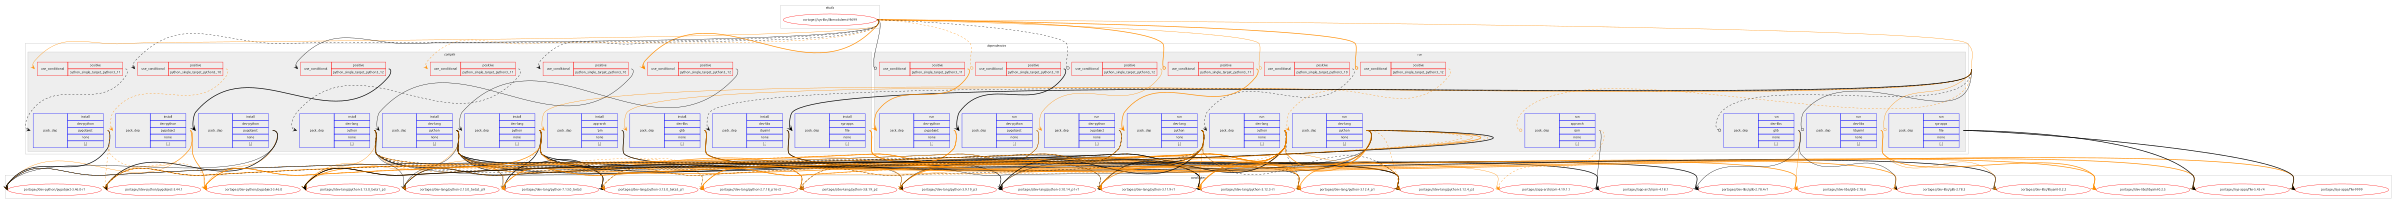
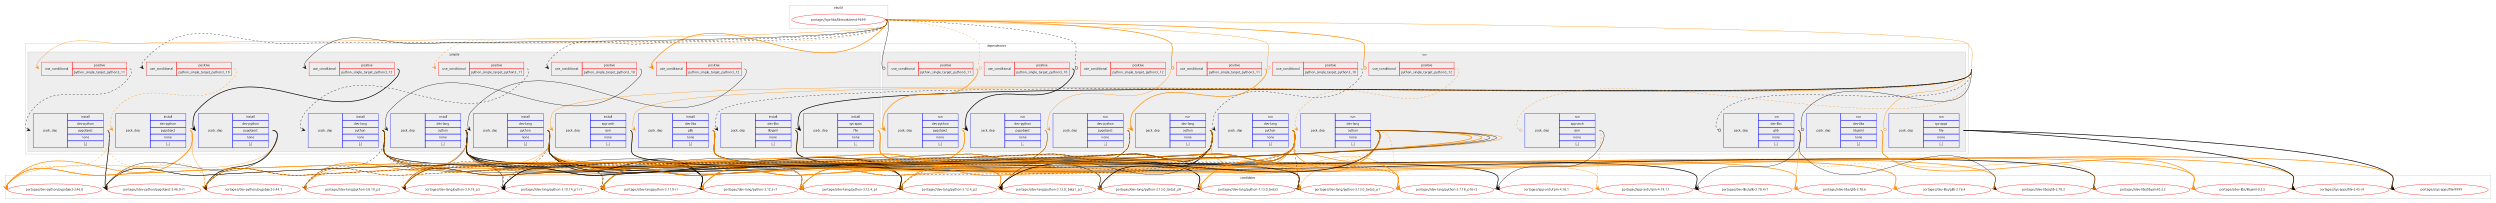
  digraph {
    compound=true
    concentrate=true
    fontname=Ubuntu
    fontsize=10
    newrank=true
    rankdir=TB
    ranksep=1.5
    node [color=red fontname=Ubuntu fontsize=10 shape=none]
    edge [arrowhead=vee color=darkorange fontname=Ubuntu headport=w style=bold tailport=e weight=100]
    n1 [label="portage://sys-libs/libmodulemd-9699" width=4 shape=""]
    n2 [color=blue label=<<TABLE BORDER="0" CELLBORDER="1" CELLSPACING="0" CELLPADDING="4" WIDTH="220"><TR><TD ROWSPAN="6" CELLPADDING="30">pack_dep</TD></TR><TR><TD WIDTH="110">install</TD></TR><TR><TD>dev-lang</TD></TR><TR><TD>python</TD></TR><TR><TD>none</TD></TR><TR><TD>[,,]</TD></TR></TABLE>>]
    n3 [label=<<TABLE BORDER="0" CELLBORDER="1" CELLSPACING="0" CELLPADDING="4"><TR><TD ROWSPAN="3" CELLPADDING="10">use_conditional</TD></TR><TR><TD>positive</TD></TR><TR><TD>python_single_target_python3_10</TD></TR></TABLE>>]
    n4 [color=blue label=<<TABLE BORDER="0" CELLBORDER="1" CELLSPACING="0" CELLPADDING="4" WIDTH="220"><TR><TD ROWSPAN="6" CELLPADDING="30">pack_dep</TD></TR><TR><TD WIDTH="110">install</TD></TR><TR><TD>dev-python</TD></TR><TR><TD>pygobject</TD></TR><TR><TD>none</TD></TR><TR><TD>[,,]</TD></TR></TABLE>>]
    n5 [label=<<TABLE BORDER="0" CELLBORDER="1" CELLSPACING="0" CELLPADDING="4"><TR><TD ROWSPAN="3" CELLPADDING="10">use_conditional</TD></TR><TR><TD>positive</TD></TR><TR><TD>python_single_target_python3_10</TD></TR></TABLE>>]
    n6 [color=blue label=<<TABLE BORDER="0" CELLBORDER="1" CELLSPACING="0" CELLPADDING="4" WIDTH="220"><TR><TD ROWSPAN="6" CELLPADDING="30">pack_dep</TD></TR><TR><TD WIDTH="110">install</TD></TR><TR><TD>dev-lang</TD></TR><TR><TD>python</TD></TR><TR><TD>none</TD></TR><TR><TD>[,,]</TD></TR></TABLE>>]
    n7 [label=<<TABLE BORDER="0" CELLBORDER="1" CELLSPACING="0" CELLPADDING="4"><TR><TD ROWSPAN="3" CELLPADDING="10">use_conditional</TD></TR><TR><TD>positive</TD></TR><TR><TD>python_single_target_python3_11</TD></TR></TABLE>>]
    n8 [color=blue label=<<TABLE BORDER="0" CELLBORDER="1" CELLSPACING="0" CELLPADDING="4" WIDTH="220"><TR><TD ROWSPAN="6" CELLPADDING="30">pack_dep</TD></TR><TR><TD WIDTH="110">install</TD></TR><TR><TD>dev-python</TD></TR><TR><TD>pygobject</TD></TR><TR><TD>none</TD></TR><TR><TD>[,,]</TD></TR></TABLE>>]
    n9 [label=<<TABLE BORDER="0" CELLBORDER="1" CELLSPACING="0" CELLPADDING="4"><TR><TD ROWSPAN="3" CELLPADDING="10">use_conditional</TD></TR><TR><TD>positive</TD></TR><TR><TD>python_single_target_python3_11</TD></TR></TABLE>>]
    n10 [color=blue label=<<TABLE BORDER="0" CELLBORDER="1" CELLSPACING="0" CELLPADDING="4" WIDTH="220"><TR><TD ROWSPAN="6" CELLPADDING="30">pack_dep</TD></TR><TR><TD WIDTH="110">install</TD></TR><TR><TD>dev-lang</TD></TR><TR><TD>python</TD></TR><TR><TD>none</TD></TR><TR><TD>[,,]</TD></TR></TABLE>>]
    n11 [label=<<TABLE BORDER="0" CELLBORDER="1" CELLSPACING="0" CELLPADDING="4"><TR><TD ROWSPAN="3" CELLPADDING="10">use_conditional</TD></TR><TR><TD>positive</TD></TR><TR><TD>python_single_target_python3_12</TD></TR></TABLE>>]
    n12 [color=blue label=<<TABLE BORDER="0" CELLBORDER="1" CELLSPACING="0" CELLPADDING="4" WIDTH="220"><TR><TD ROWSPAN="6" CELLPADDING="30">pack_dep</TD></TR><TR><TD WIDTH="110">install</TD></TR><TR><TD>dev-python</TD></TR><TR><TD>pygobject</TD></TR><TR><TD>none</TD></TR><TR><TD>[,,]</TD></TR></TABLE>>]
    n13 [label=<<TABLE BORDER="0" CELLBORDER="1" CELLSPACING="0" CELLPADDING="4"><TR><TD ROWSPAN="3" CELLPADDING="10">use_conditional</TD></TR><TR><TD>positive</TD></TR><TR><TD>python_single_target_python3_12</TD></TR></TABLE>>]
    n14 [color=blue label=<<TABLE BORDER="0" CELLBORDER="1" CELLSPACING="0" CELLPADDING="4" WIDTH="220"><TR><TD ROWSPAN="6" CELLPADDING="30">pack_dep</TD></TR><TR><TD WIDTH="110">install</TD></TR><TR><TD>app-arch</TD></TR><TR><TD>rpm</TD></TR><TR><TD>none</TD></TR><TR><TD>[,,]</TD></TR></TABLE>>]
    n15 [color=blue label=<<TABLE BORDER="0" CELLBORDER="1" CELLSPACING="0" CELLPADDING="4" WIDTH="220"><TR><TD ROWSPAN="6" CELLPADDING="30">pack_dep</TD></TR><TR><TD WIDTH="110">install</TD></TR><TR><TD>dev-libs</TD></TR><TR><TD>glib</TD></TR><TR><TD>none</TD></TR><TR><TD>[,,]</TD></TR></TABLE>>]
    n16 [color=blue label=<<TABLE BORDER="0" CELLBORDER="1" CELLSPACING="0" CELLPADDING="4" WIDTH="220"><TR><TD ROWSPAN="6" CELLPADDING="30">pack_dep</TD></TR><TR><TD WIDTH="110">install</TD></TR><TR><TD>dev-libs</TD></TR><TR><TD>libyaml</TD></TR><TR><TD>none</TD></TR><TR><TD>[,,]</TD></TR></TABLE>>]
    n17 [color=blue label=<<TABLE BORDER="0" CELLBORDER="1" CELLSPACING="0" CELLPADDING="4" WIDTH="220"><TR><TD ROWSPAN="6" CELLPADDING="30">pack_dep</TD></TR><TR><TD WIDTH="110">install</TD></TR><TR><TD>sys-apps</TD></TR><TR><TD>file</TD></TR><TR><TD>none</TD></TR><TR><TD>[,,]</TD></TR></TABLE>>]
    n18 [color=blue label=<<TABLE BORDER="0" CELLBORDER="1" CELLSPACING="0" CELLPADDING="4" WIDTH="220"><TR><TD ROWSPAN="6" CELLPADDING="30">pack_dep</TD></TR><TR><TD WIDTH="110">run</TD></TR><TR><TD>dev-lang</TD></TR><TR><TD>python</TD></TR><TR><TD>none</TD></TR><TR><TD>[,,]</TD></TR></TABLE>>]
    n19 [label=<<TABLE BORDER="0" CELLBORDER="1" CELLSPACING="0" CELLPADDING="4"><TR><TD ROWSPAN="3" CELLPADDING="10">use_conditional</TD></TR><TR><TD>positive</TD></TR><TR><TD>python_single_target_python3_10</TD></TR></TABLE>>]
    n20 [color=blue label=<<TABLE BORDER="0" CELLBORDER="1" CELLSPACING="0" CELLPADDING="4" WIDTH="220"><TR><TD ROWSPAN="6" CELLPADDING="30">pack_dep</TD></TR><TR><TD WIDTH="110">run</TD></TR><TR><TD>dev-python</TD></TR><TR><TD>pygobject</TD></TR><TR><TD>none</TD></TR><TR><TD>[,,]</TD></TR></TABLE>>]
    n21 [label=<<TABLE BORDER="0" CELLBORDER="1" CELLSPACING="0" CELLPADDING="4"><TR><TD ROWSPAN="3" CELLPADDING="10">use_conditional</TD></TR><TR><TD>positive</TD></TR><TR><TD>python_single_target_python3_10</TD></TR></TABLE>>]
    n22 [color=blue label=<<TABLE BORDER="0" CELLBORDER="1" CELLSPACING="0" CELLPADDING="4" WIDTH="220"><TR><TD ROWSPAN="6" CELLPADDING="30">pack_dep</TD></TR><TR><TD WIDTH="110">run</TD></TR><TR><TD>dev-lang</TD></TR><TR><TD>python</TD></TR><TR><TD>none</TD></TR><TR><TD>[,,]</TD></TR></TABLE>>]
    n23 [label=<<TABLE BORDER="0" CELLBORDER="1" CELLSPACING="0" CELLPADDING="4"><TR><TD ROWSPAN="3" CELLPADDING="10">use_conditional</TD></TR><TR><TD>positive</TD></TR><TR><TD>python_single_target_python3_11</TD></TR></TABLE>>]
    n24 [color=blue label=<<TABLE BORDER="0" CELLBORDER="1" CELLSPACING="0" CELLPADDING="4" WIDTH="220"><TR><TD ROWSPAN="6" CELLPADDING="30">pack_dep</TD></TR><TR><TD WIDTH="110">run</TD></TR><TR><TD>dev-python</TD></TR><TR><TD>pygobject</TD></TR><TR><TD>none</TD></TR><TR><TD>[,,]</TD></TR></TABLE>>]
    n25 [label=<<TABLE BORDER="0" CELLBORDER="1" CELLSPACING="0" CELLPADDING="4"><TR><TD ROWSPAN="3" CELLPADDING="10">use_conditional</TD></TR><TR><TD>positive</TD></TR><TR><TD>python_single_target_python3_11</TD></TR></TABLE>>]
    n26 [color=blue label=<<TABLE BORDER="0" CELLBORDER="1" CELLSPACING="0" CELLPADDING="4" WIDTH="220"><TR><TD ROWSPAN="6" CELLPADDING="30">pack_dep</TD></TR><TR><TD WIDTH="110">run</TD></TR><TR><TD>dev-lang</TD></TR><TR><TD>python</TD></TR><TR><TD>none</TD></TR><TR><TD>[,,]</TD></TR></TABLE>>]
    n27 [label=<<TABLE BORDER="0" CELLBORDER="1" CELLSPACING="0" CELLPADDING="4"><TR><TD ROWSPAN="3" CELLPADDING="10">use_conditional</TD></TR><TR><TD>positive</TD></TR><TR><TD>python_single_target_python3_12</TD></TR></TABLE>>]
    n28 [color=blue label=<<TABLE BORDER="0" CELLBORDER="1" CELLSPACING="0" CELLPADDING="4" WIDTH="220"><TR><TD ROWSPAN="6" CELLPADDING="30">pack_dep</TD></TR><TR><TD WIDTH="110">run</TD></TR><TR><TD>dev-python</TD></TR><TR><TD>pygobject</TD></TR><TR><TD>none</TD></TR><TR><TD>[,,]</TD></TR></TABLE>>]
    n29 [label=<<TABLE BORDER="0" CELLBORDER="1" CELLSPACING="0" CELLPADDING="4"><TR><TD ROWSPAN="3" CELLPADDING="10">use_conditional</TD></TR><TR><TD>positive</TD></TR><TR><TD>python_single_target_python3_12</TD></TR></TABLE>>]
    n30 [color=blue label=<<TABLE BORDER="0" CELLBORDER="1" CELLSPACING="0" CELLPADDING="4" WIDTH="220"><TR><TD ROWSPAN="6" CELLPADDING="30">pack_dep</TD></TR><TR><TD WIDTH="110">run</TD></TR><TR><TD>app-arch</TD></TR><TR><TD>rpm</TD></TR><TR><TD>none</TD></TR><TR><TD>[,,]</TD></TR></TABLE>>]
    n31 [color=blue label=<<TABLE BORDER="0" CELLBORDER="1" CELLSPACING="0" CELLPADDING="4" WIDTH="220"><TR><TD ROWSPAN="6" CELLPADDING="30">pack_dep</TD></TR><TR><TD WIDTH="110">run</TD></TR><TR><TD>dev-libs</TD></TR><TR><TD>glib</TD></TR><TR><TD>none</TD></TR><TR><TD>[,,]</TD></TR></TABLE>>]
    n32 [color=blue label=<<TABLE BORDER="0" CELLBORDER="1" CELLSPACING="0" CELLPADDING="4" WIDTH="220"><TR><TD ROWSPAN="6" CELLPADDING="30">pack_dep</TD></TR><TR><TD WIDTH="110">run</TD></TR><TR><TD>dev-libs</TD></TR><TR><TD>libyaml</TD></TR><TR><TD>none</TD></TR><TR><TD>[,,]</TD></TR></TABLE>>]
    n33 [color=blue label=<<TABLE BORDER="0" CELLBORDER="1" CELLSPACING="0" CELLPADDING="4" WIDTH="220"><TR><TD ROWSPAN="6" CELLPADDING="30">pack_dep</TD></TR><TR><TD WIDTH="110">run</TD></TR><TR><TD>sys-apps</TD></TR><TR><TD>file</TD></TR><TR><TD>none</TD></TR><TR><TD>[,,]</TD></TR></TABLE>>]
    n34 [label="portage://dev-lang/python-3.13.0_beta3_p1" width=4 shape=""]
    n35 [label="portage://dev-lang/python-7.13.0_beta3" width=4 shape=""]
    n36 [label="portage://dev-lang/python-2.13.0_beta2_p9" width=4 shape=""]
    n37 [label="portage://dev-lang/python-3.13.0_beta1_p3" width=4 shape=""]
    n38 [label="portage://dev-lang/python-3.12.4_p2" width=4 shape=""]
    n39 [label="portage://dev-lang/python-3.12.4_p1" width=4 shape=""]
    n40 [label="portage://dev-lang/python-3.12.3-r1" width=4 shape=""]
    n41 [label="portage://dev-lang/python-3.11.9-r1" width=4 shape=""]
    n42 [label="portage://dev-lang/python-3.10.14_p1-r1" width=4 shape=""]
    n43 [label="portage://dev-lang/python-3.9.19_p3" width=4 shape=""]
    n44 [label="portage://dev-lang/python-3.8.19_p2" width=4 shape=""]
    n45 [label="portage://dev-lang/python-2.7.18_p16-r2" width=4 shape=""]
    n46 [label="portage://dev-python/pygobject-3.46.0-r1" width=4 shape=""]
    n47 [label="portage://dev-python/pygobject-3.46.0" width=4 shape=""]
    n48 [label="portage://dev-python/pygobject-3.44.1" width=4 shape=""]
    n49 [label="portage://app-arch/rpm-4.19.1.1" width=4 shape=""]
    n50 [label="portage://app-arch/rpm-4.18.1" width=4 shape=""]
    n51 [label="portage://dev-libs/glib-2.78.6" width=4 shape=""]
    n52 [label="portage://dev-libs/glib-2.78.4-r1" width=4 shape=""]
    n53 [label="portage://dev-libs/glib-2.78.3" width=4 shape=""]
+   n54 [label="portage://dev-libs/glib-2.76.4" width=4 shape=""]
    n55 [label="portage://dev-libs/libyaml-0.2.5" width=4 shape=""]
    n56 [label="portage://dev-libs/libyaml-0.2.2" width=4 shape=""]
    n57 [label="portage://sys-apps/file-9999" width=4 shape=""]
    n58 [label="portage://sys-apps/file-5.45-r4" width=4 shape=""]
    subgraph cluster_1 {
      color=gray
      label=<<i>ebuild</i>>
      n1
    }
    subgraph cluster_2 {
      color=gray
      label=<<i>dependencies</i>>
      subgraph cluster_3 {
        color=gray
        fillcolor="#eeeeee"
        label=<<i>compile</i>>
        style=filled
        subgraph sub_4 {
          color=gray
          fillcolor="#eeeeee"
          label=<<i>compile</i>>
          style=filled
          n3
          subgraph sub_5 {
            color=gray
            fillcolor="#eeeeee"
            label=<<i>compile</i>>
            style=filled
            n2
          }
        }
        subgraph sub_6 {
          color=gray
          fillcolor="#eeeeee"
          label=<<i>compile</i>>
          style=filled
          n5
          subgraph sub_7 {
            color=gray
            fillcolor="#eeeeee"
            label=<<i>compile</i>>
            style=filled
            n4
          }
        }
        subgraph sub_8 {
          color=gray
          fillcolor="#eeeeee"
          label=<<i>compile</i>>
          style=filled
          n7
          subgraph sub_9 {
            color=gray
            fillcolor="#eeeeee"
            label=<<i>compile</i>>
            style=filled
            n6
          }
        }
        subgraph sub_10 {
          color=gray
          fillcolor="#eeeeee"
          label=<<i>compile</i>>
          style=filled
          n9
          subgraph sub_11 {
            color=gray
            fillcolor="#eeeeee"
            label=<<i>compile</i>>
            style=filled
            n8
          }
        }
        subgraph sub_12 {
          color=gray
          fillcolor="#eeeeee"
          label=<<i>compile</i>>
          style=filled
          n11
          subgraph sub_13 {
            color=gray
            fillcolor="#eeeeee"
            label=<<i>compile</i>>
            style=filled
            n10
          }
        }
        subgraph sub_14 {
          color=gray
          fillcolor="#eeeeee"
          label=<<i>compile</i>>
          style=filled
          n13
          subgraph sub_15 {
            color=gray
            fillcolor="#eeeeee"
            label=<<i>compile</i>>
            style=filled
            n12
          }
        }
        subgraph sub_16 {
          color=gray
          fillcolor="#eeeeee"
          label=<<i>compile</i>>
          style=filled
          n14
        }
        subgraph sub_17 {
          color=gray
          fillcolor="#eeeeee"
          label=<<i>compile</i>>
          style=filled
          n15
        }
        subgraph sub_18 {
          color=gray
          fillcolor="#eeeeee"
          label=<<i>compile</i>>
          style=filled
          n16
        }
        subgraph sub_19 {
          color=gray
          fillcolor="#eeeeee"
          label=<<i>compile</i>>
          style=filled
          n17
        }
      }
      subgraph cluster_20 {
        color=gray
        fillcolor="#eeeeee"
        label=<<i>compile and run</i>>
        style=filled
      }
      subgraph cluster_21 {
        color=gray
        fillcolor="#eeeeee"
        label=<<i>run</i>>
        style=filled
        subgraph sub_22 {
          color=gray
          fillcolor="#eeeeee"
          label=<<i>run</i>>
          style=filled
          n19
          subgraph sub_23 {
            color=gray
            fillcolor="#eeeeee"
            label=<<i>run</i>>
            style=filled
            n18
          }
        }
        subgraph sub_24 {
          color=gray
          fillcolor="#eeeeee"
          label=<<i>run</i>>
          style=filled
          n21
          subgraph sub_25 {
            color=gray
            fillcolor="#eeeeee"
            label=<<i>run</i>>
            style=filled
            n20
          }
        }
        subgraph sub_26 {
          color=gray
          fillcolor="#eeeeee"
          label=<<i>run</i>>
          style=filled
          n23
          subgraph sub_27 {
            color=gray
            fillcolor="#eeeeee"
            label=<<i>run</i>>
            style=filled
            n22
          }
        }
        subgraph sub_28 {
          color=gray
          fillcolor="#eeeeee"
          label=<<i>run</i>>
          style=filled
          n25
          subgraph sub_29 {
            color=gray
            fillcolor="#eeeeee"
            label=<<i>run</i>>
            style=filled
            n24
          }
        }
        subgraph sub_30 {
          color=gray
          fillcolor="#eeeeee"
          label=<<i>run</i>>
          style=filled
          n27
          subgraph sub_31 {
            color=gray
            fillcolor="#eeeeee"
            label=<<i>run</i>>
            style=filled
            n26
          }
        }
        subgraph sub_32 {
          color=gray
          fillcolor="#eeeeee"
          label=<<i>run</i>>
          style=filled
          n29
          subgraph sub_33 {
            color=gray
            fillcolor="#eeeeee"
            label=<<i>run</i>>
            style=filled
            n28
          }
        }
        subgraph sub_34 {
          color=gray
          fillcolor="#eeeeee"
          label=<<i>run</i>>
          style=filled
          n30
        }
        subgraph sub_35 {
          color=gray
          fillcolor="#eeeeee"
          label=<<i>run</i>>
          style=filled
          n31
        }
        subgraph sub_36 {
          color=gray
          fillcolor="#eeeeee"
          label=<<i>run</i>>
          style=filled
          n32
        }
        subgraph sub_37 {
          color=gray
          fillcolor="#eeeeee"
          label=<<i>run</i>>
          style=filled
          n33
        }
      }
    }
    subgraph cluster_38 {
      color=gray
      label=<<i>candidates</i>>
      rank=same
      subgraph sub_39 {
        color=black
        label=<<i>candidates</i>>
        nodesep=1
        rank=same
        n34
        n35
        n36
        n37
        n38
        n39
        n40
        n41
        n42
        n43
        n44
        n45
      }
      subgraph sub_40 {
        color=black
        label=<<i>candidates</i>>
        nodesep=1
        rank=same
        n46
        n47
        n48
      }
      subgraph sub_41 {
        color=black
        label=<<i>candidates</i>>
        nodesep=1
        rank=same
        n34
        n35
        n36
        n37
        n38
        n39
        n40
        n41
        n42
        n43
        n44
        n45
      }
      subgraph sub_42 {
        color=black
        label=<<i>candidates</i>>
        nodesep=1
        rank=same
        n34
        n35
        n36
        n37
        n38
        n39
        n40
        n41
        n42
        n43
        n44
        n45
      }
      subgraph sub_43 {
        color=black
        label=<<i>candidates</i>>
        nodesep=1
        rank=same
        n46
        n47
        n48
      }
      subgraph sub_44 {
        color=black
        label=<<i>candidates</i>>
        nodesep=1
        rank=same
        n34
        n35
        n36
        n37
        n38
        n39
        n40
        n41
        n42
        n43
        n44
        n45
      }
      subgraph sub_45 {
        color=black
        label=<<i>candidates</i>>
        nodesep=1
        rank=same
        n46
        n47
        n48
      }
      subgraph sub_46 {
        color=black
        label=<<i>candidates</i>>
        nodesep=1
        rank=same
        n49
        n50
      }
      subgraph sub_47 {
        color=black
        label=<<i>candidates</i>>
        nodesep=1
        rank=same
        n51
        n52
        n53
+       n54
      }
      subgraph sub_48 {
        color=black
        label=<<i>candidates</i>>
        nodesep=1
        rank=same
        n55
        n56
      }
      subgraph sub_49 {
        color=black
        label=<<i>candidates</i>>
        nodesep=1
        rank=same
        n57
        n58
      }
      subgraph sub_50 {
        color=black
        label=<<i>candidates</i>>
        nodesep=1
        rank=same
        n34
        n35
        n36
        n37
        n38
        n39
        n40
        n41
        n42
        n43
        n44
        n45
      }
      subgraph sub_51 {
        color=black
        label=<<i>candidates</i>>
        nodesep=1
        rank=same
        n46
        n47
        n48
      }
      subgraph sub_52 {
        color=black
        label=<<i>candidates</i>>
        nodesep=1
        rank=same
        n34
        n35
        n36
        n37
        n38
        n39
        n40
        n41
        n42
        n43
        n44
        n45
      }
      subgraph sub_53 {
        color=black
        label=<<i>candidates</i>>
        nodesep=1
        rank=same
        n46
        n47
        n48
      }
      subgraph sub_54 {
        color=black
        label=<<i>candidates</i>>
        nodesep=1
        rank=same
        n46
        n47
        n48
      }
      subgraph sub_55 {
        color=black
        label=<<i>candidates</i>>
        nodesep=1
        rank=same
        n49
        n50
      }
      subgraph sub_56 {
        color=black
        label=<<i>candidates</i>>
        nodesep=1
        rank=same
        n51
        n52
        n53
+       n54
      }
      subgraph sub_57 {
        color=black
        label=<<i>candidates</i>>
        nodesep=1
        rank=same
        n55
        n56
      }
      subgraph sub_58 {
        color=black
        label=<<i>candidates</i>>
        nodesep=1
        rank=same
        n57
        n58
      }
    }
    n1 -> n3 [color=black style=dashed weight=20]
    n1 -> n5 [color=black style=dashed weight=20]
    n1 -> n7 [style=dashed weight=20]
    n1 -> n9 [style=solid weight=20]
    n1 -> n11 [weight=20]
    n1 -> n13 [color=black style=solid weight=20]
    n1 -> n14 [style=solid weight=20]
    n1 -> n15 [style=solid weight=20]
    n1 -> n16 [color=black style=dashed weight=20]
    n1 -> n17 [color=black weight=20]
    n1 -> n19 [arrowhead=odot style=solid weight=20]
    n1 -> n21 [arrowhead=odot style=dashed weight=20]
    n1 -> n23 [arrowhead=odot weight=20]
    n1 -> n25 [arrowhead=odot color=black style=solid weight=20]
    n1 -> n27 [arrowhead=odot weight=20]
    n1 -> n29 [arrowhead=odot color=black style=dashed weight=20]
    n1 -> n30 [arrowhead=odot style=dashed weight=20]
    n1 -> n31 [arrowhead=odot color=black style=dashed weight=20]
    n1 -> n32 [arrowhead=odot color=black style=solid weight=20]
    n1 -> n33 [arrowhead=odot style=solid weight=20]
    n2 -> n34 [color=black]
    n2 -> n35 [color=black style=solid]
    n2 -> n36 [color=black style=solid]
    n2 -> n37 [style=solid]
    n2 -> n38 [color=black]
    n2 -> n39 [color=black style=solid]
    n2 -> n40 [color=black]
    n2 -> n41 [style=solid]
    n2 -> n42 [color=black style=solid]
    n2 -> n43 [color=black style=solid]
    n2 -> n44
    n2 -> n45 [color=black style=dashed]
    n3 -> n2 [color=black style=solid weight=20]
    n4 -> n46 [style=solid]
    n4 -> n47
    n4 -> n48 [style=solid]
    n5 -> n4 [style=dashed weight=20]
    n6 -> n34 [color=black]
    n6 -> n35 [style=solid]
    n6 -> n36 [color=black style=solid]
    n6 -> n37 [style=solid]
    n6 -> n38
    n6 -> n39 [color=black style=dashed]
    n6 -> n40 [color=black style=solid]
    n6 -> n41 [color=black style=dashed]
    n6 -> n42 [color=black style=dashed]
    n6 -> n43 [style=dashed]
    n6 -> n44 [color=black style=dashed]
    n6 -> n45 [style=dashed]
    n7 -> n6 [color=black style=dashed weight=20]
    n8 -> n46 [color=black]
    n8 -> n47 [style=dashed]
    n8 -> n48 [style=dashed]
    n9 -> n8 [color=black style=dashed weight=20]
    n10 -> n34 [style=solid]
    n10 -> n35 [color=black]
    n10 -> n36 [style=dashed]
    n10 -> n37
    n10 -> n38 [color=black]
    n10 -> n39
    n10 -> n40 [color=black]
    n10 -> n41 [color=black style=dashed]
    n10 -> n42 [color=black style=dashed]
    n10 -> n43 [style=solid]
    n10 -> n44 [style=solid]
    n10 -> n45 [style=dashed]
    n11 -> n10 [color=black style=solid weight=20]
    n12 -> n46 [color=black style=solid]
    n12 -> n47 [style=solid]
    n12 -> n48 [color=black]
    n13 -> n12 [color=black weight=20]
    n14 -> n49 [style=solid]
    n14 -> n50 [color=black]
    n15 -> n51
    n15 -> n52 [color=black]
    n15 -> n53
+   n15 -> n54
    n16 -> n55
    n16 -> n56 [color=black]
    n17 -> n57
    n17 -> n58
    n18 -> n34 [color=black style=dashed]
    n18 -> n35 [style=solid]
    n18 -> n36 [style=solid]
    n18 -> n37
    n18 -> n38
    n18 -> n39 [color=black style=dashed]
    n18 -> n40
    n18 -> n41 [color=black]
    n18 -> n42 [style=solid]
    n18 -> n43
    n18 -> n44 [style=dashed]
    n18 -> n45
    n19 -> n18 [color=black style=dashed weight=20]
    n20 -> n46 [color=black style=solid]
    n20 -> n47 [style=dashed]
    n20 -> n48 [style=solid]
    n21 -> n20 [color=black weight=20]
    n22 -> n34 [style=dashed]
    n22 -> n35 [style=dashed]
    n22 -> n36 [color=black]
    n22 -> n37 [color=black style=solid]
    n22 -> n38 [color=black style=dashed]
    n22 -> n39 [style=solid]
    n22 -> n40 [style=solid]
    n22 -> n41
    n22 -> n42 [color=black]
    n22 -> n43
    n22 -> n44 [color=black style=dashed]
    n22 -> n45 [style=solid]
    n23 -> n22 [weight=20]
    n24 -> n46 [style=dashed]
    n24 -> n47 [style=solid]
    n24 -> n48
    n25 -> n24 [weight=20]
    n26 -> n34 [style=solid]
    n26 -> n35
    n26 -> n36 [style=dashed]
    n26 -> n37 [color=black]
    n26 -> n38 [style=dashed]
    n26 -> n39
    n26 -> n40
    n26 -> n41
    n26 -> n42 [color=black style=solid]
    n26 -> n43 [color=black style=solid]
    n26 -> n44 [style=solid]
    n26 -> n45 [style=dashed]
    n27 -> n26 [style=dashed weight=20]
    n28 -> n46 [color=black style=solid]
    n28 -> n47
    n28 -> n48 [color=black style=dashed]
    n29 -> n28 [style=solid weight=20]
    n30 -> n49 [style=dashed]
    n30 -> n50 [color=black style=solid]
    n31 -> n51 [style=solid]
    n31 -> n52 [color=black style=solid]
    n31 -> n53 [color=black style=solid]
+   n31 -> n54 [style=dashed]
    n32 -> n55
    n32 -> n56 [style=solid]
    n33 -> n57 [color=black]
    n33 -> n58 [color=black]
  }
